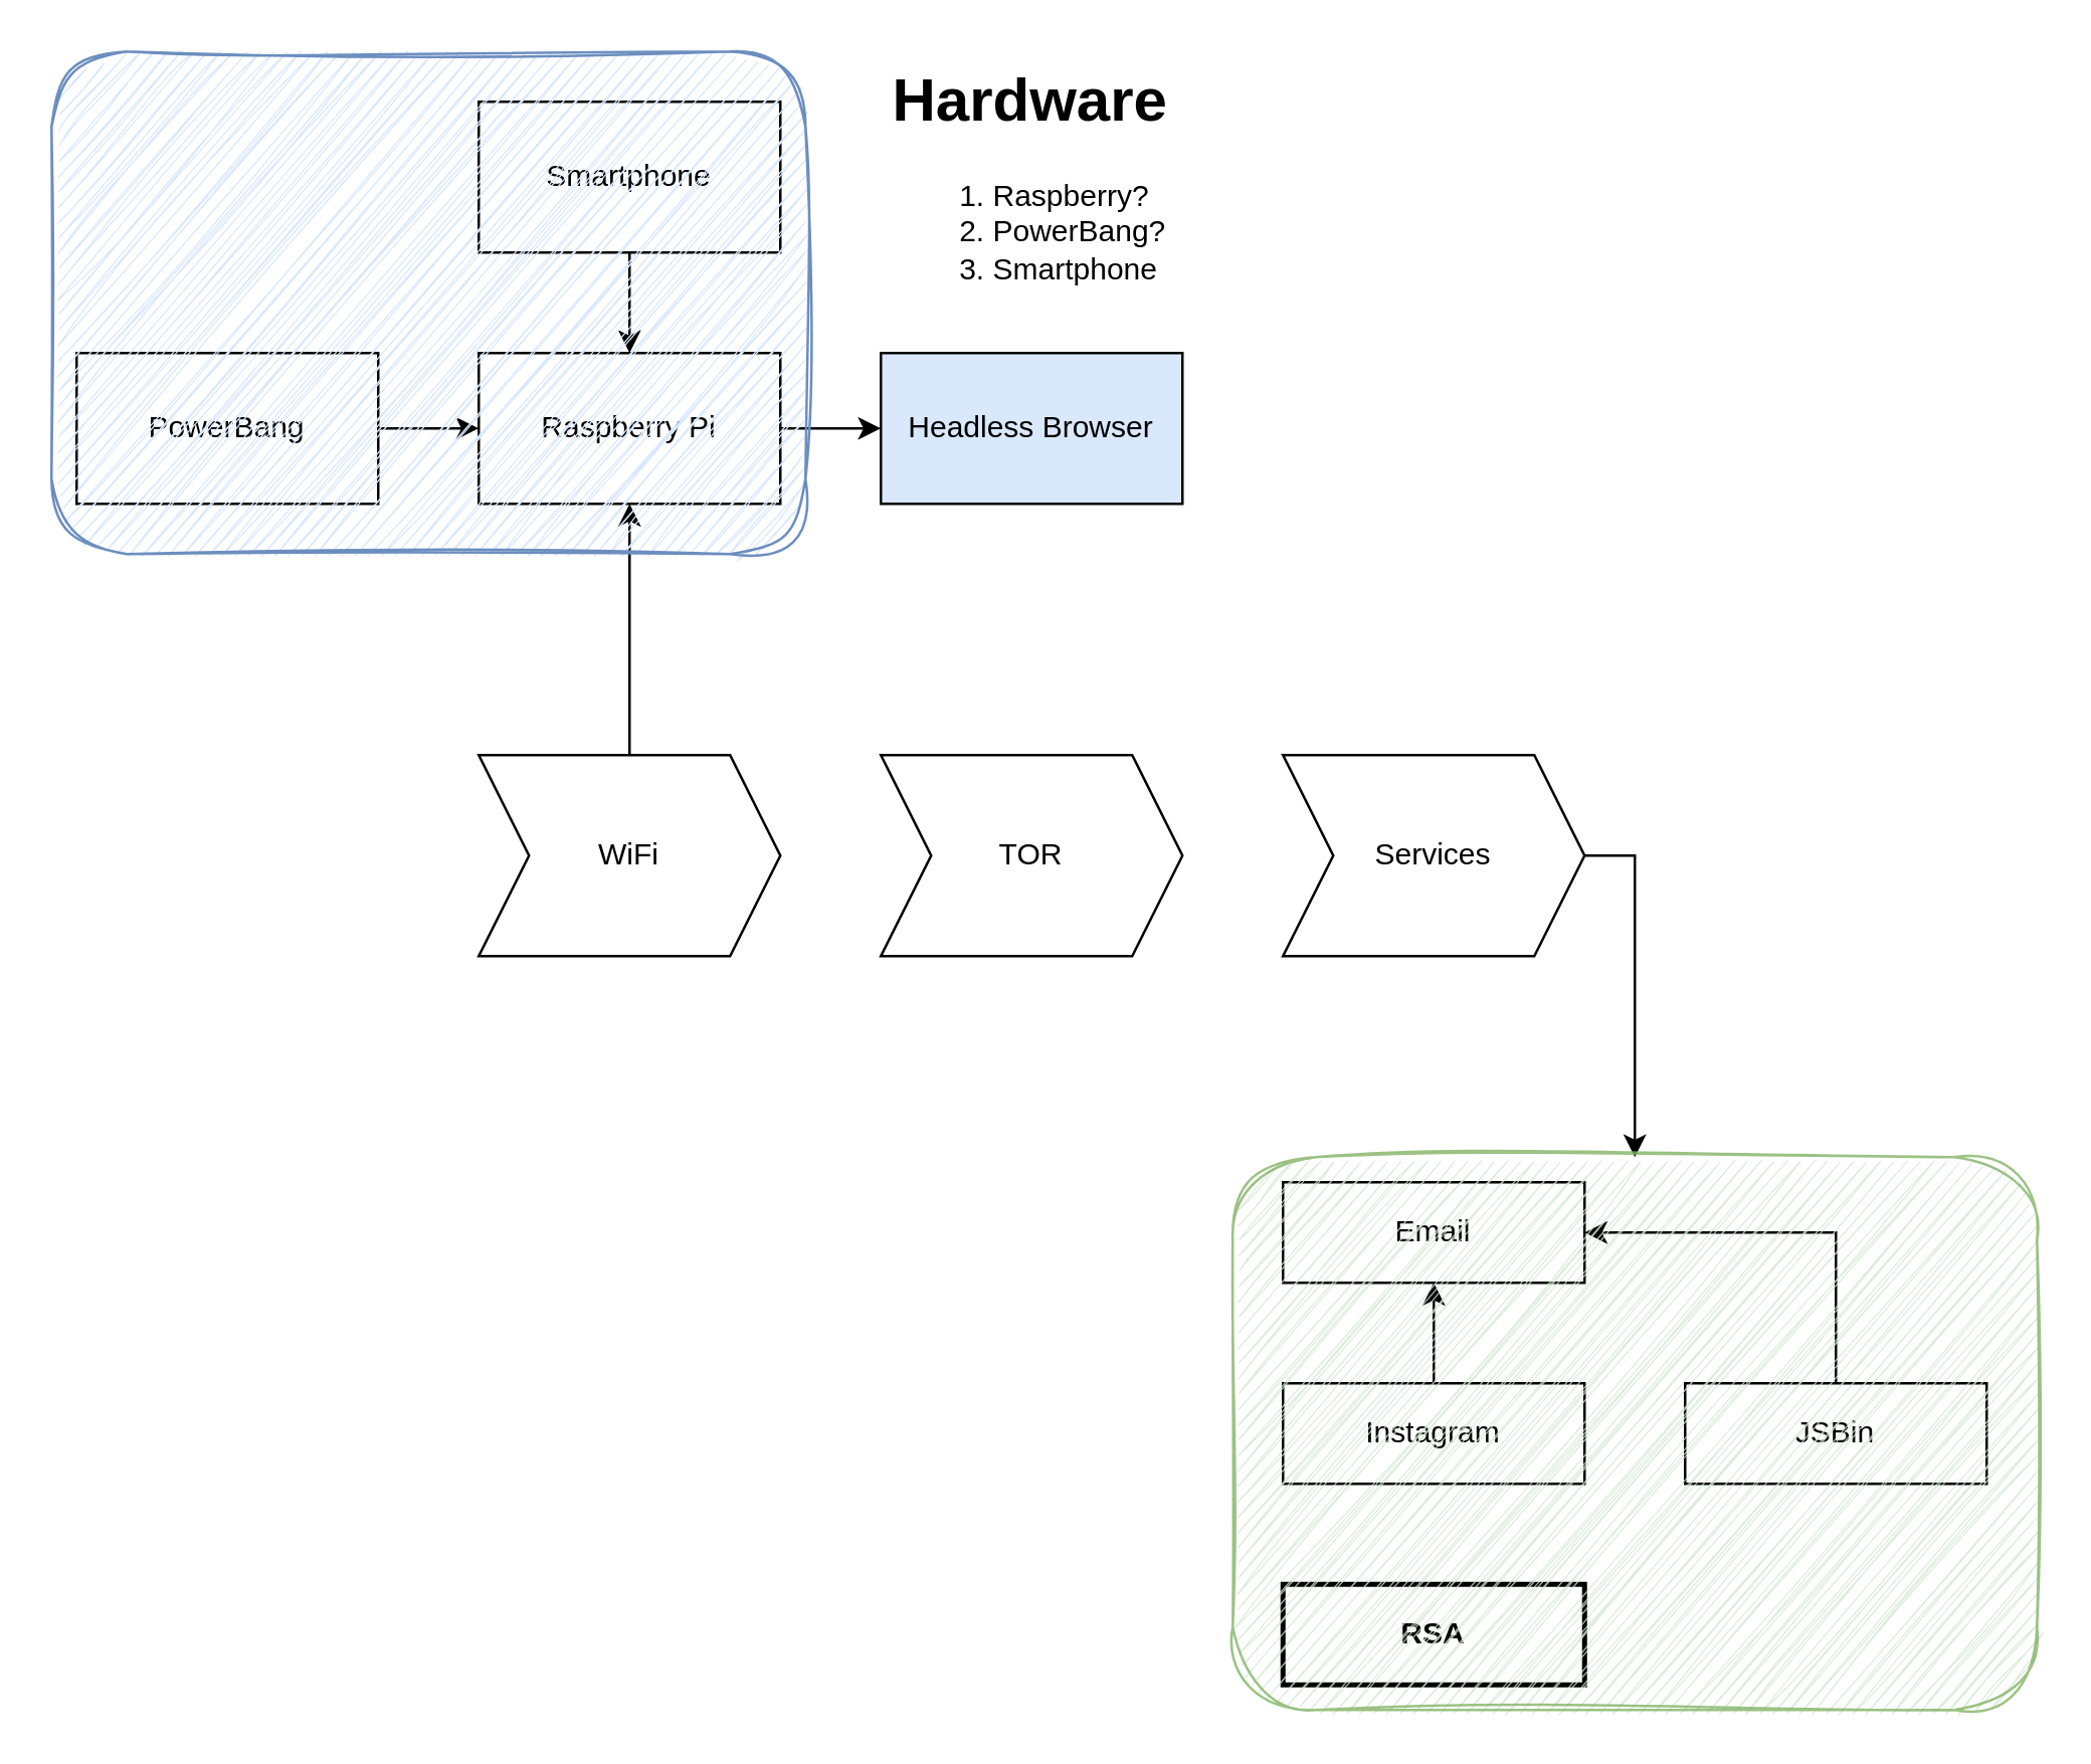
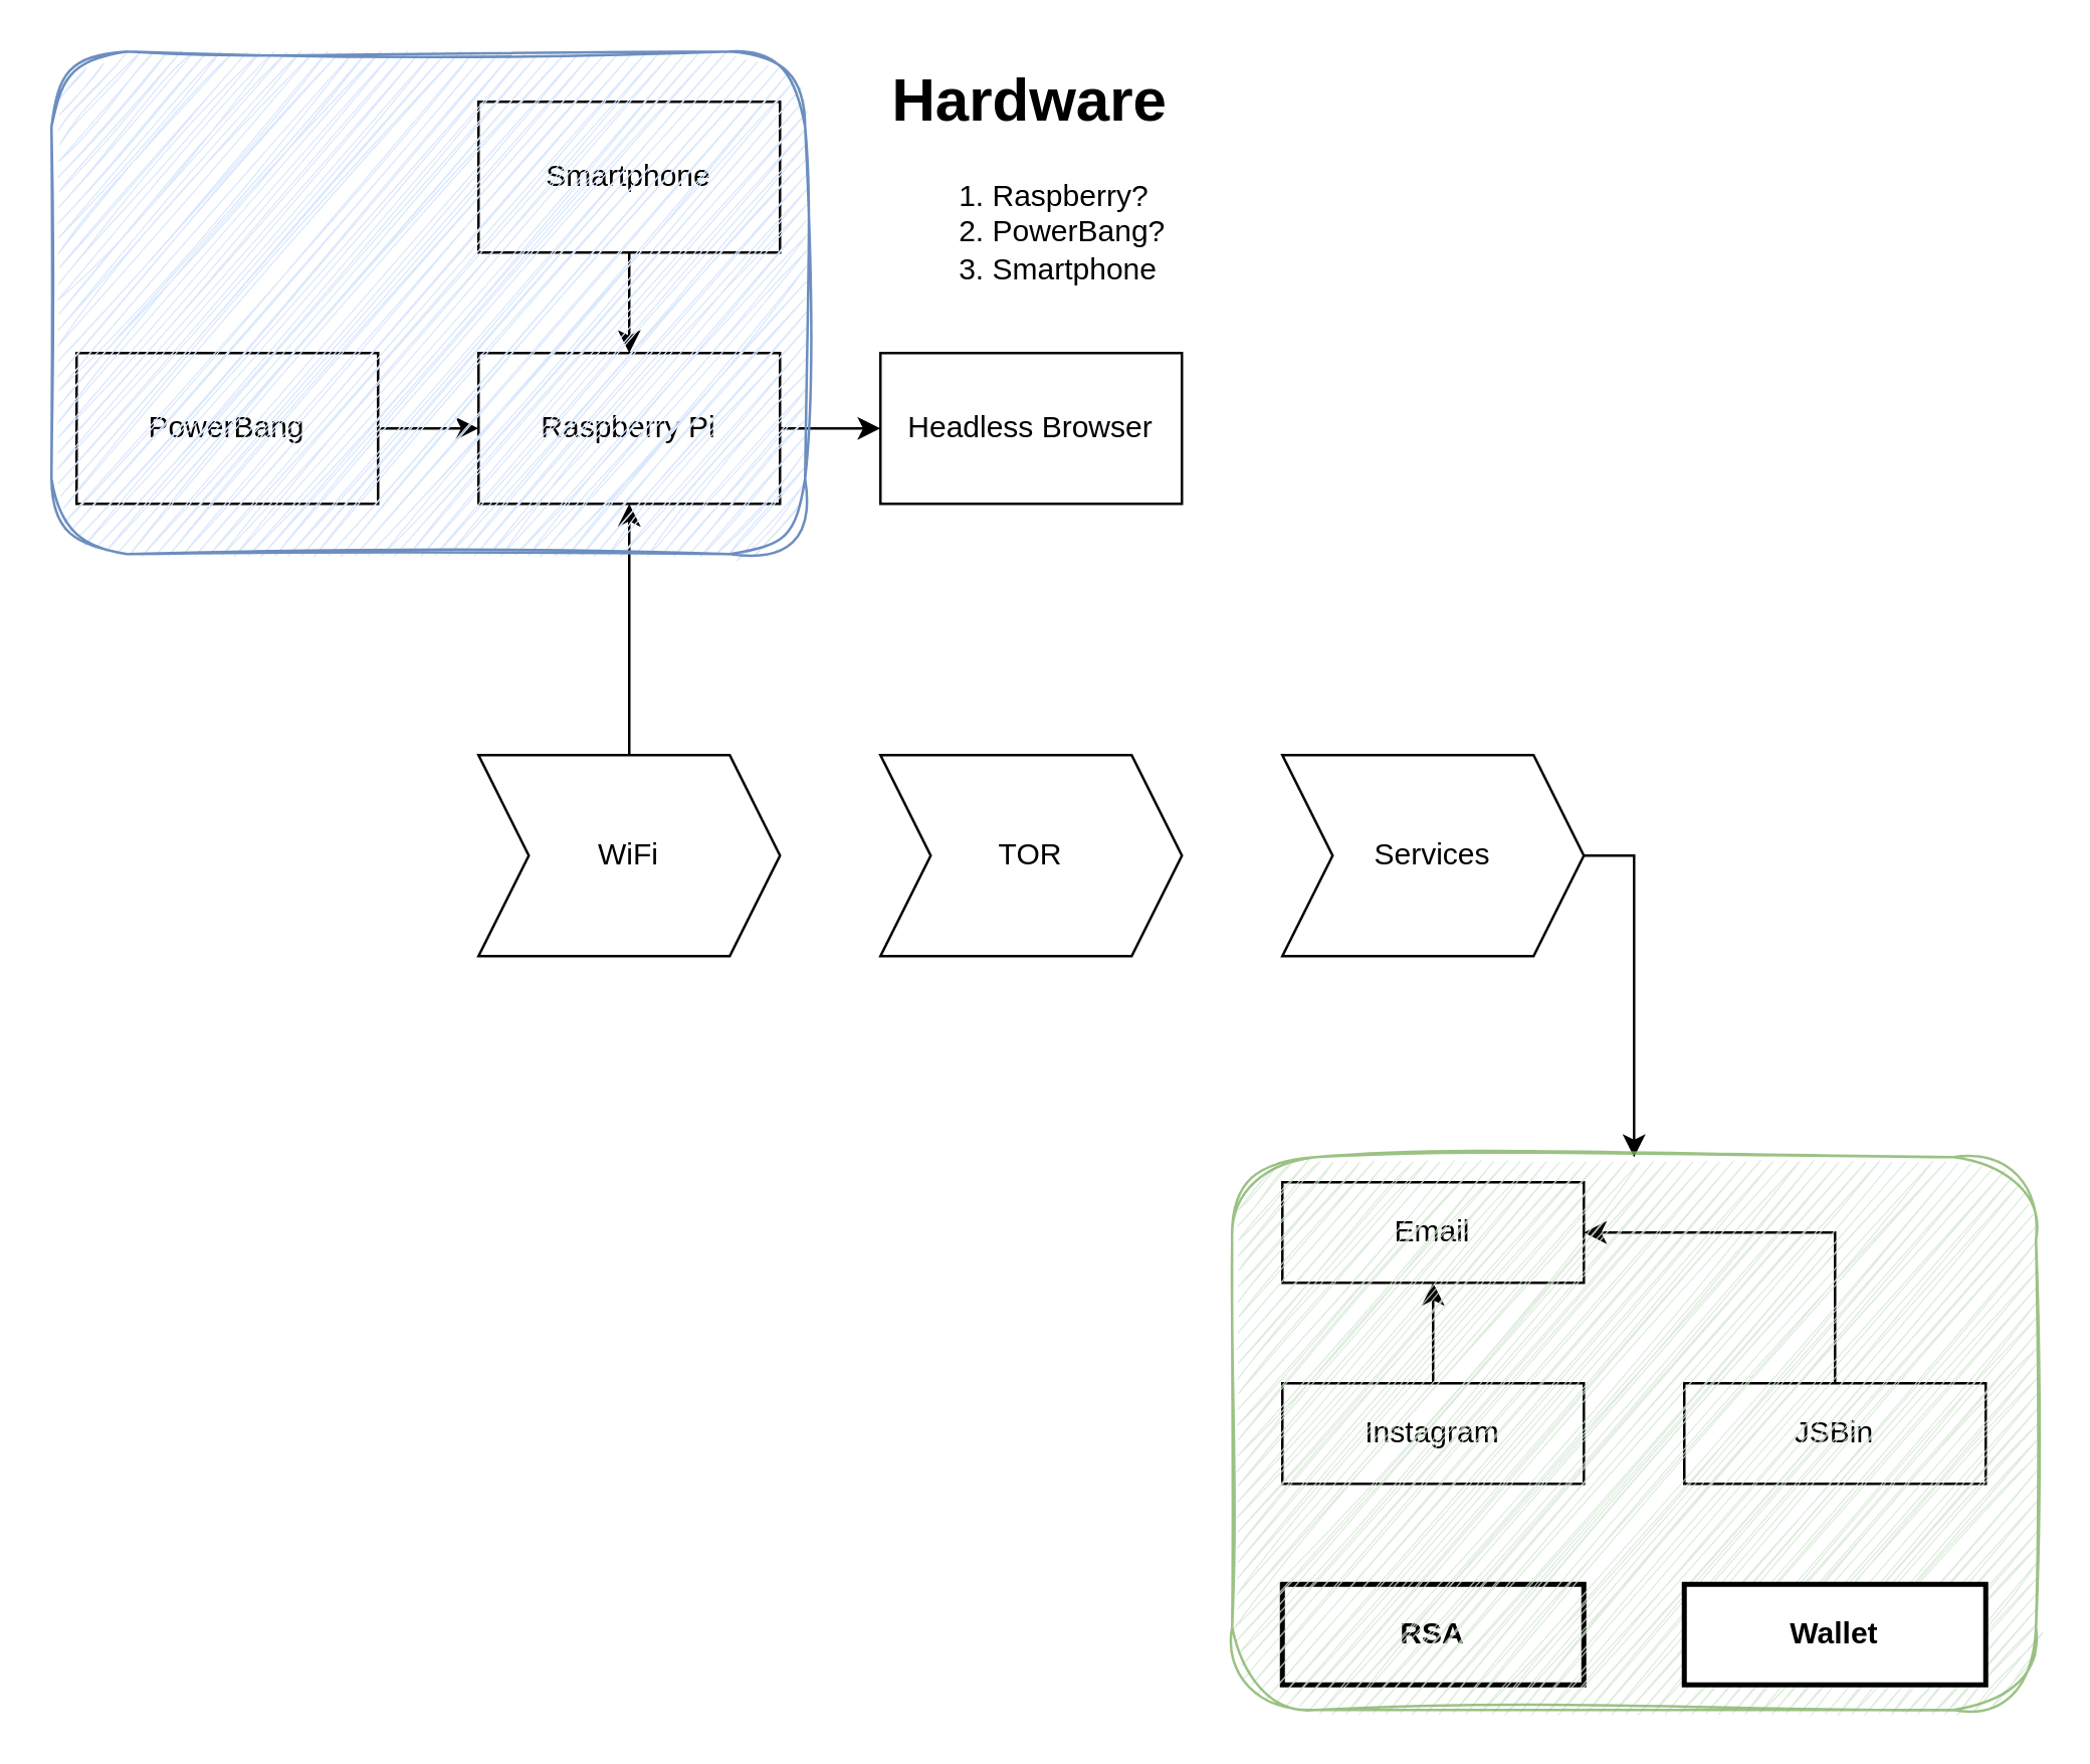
  <mxCell id="0" />
  <mxCell id="1" parent="0" />
  <mxCell id="2" value="" style="edgeStyle=orthogonalEdgeStyle;rounded=0;orthogonalLoop=1;jettySize=auto;html=1;" parent="1" source="3" target="6" edge="1"><mxGeometry relative="1" as="geometry" /></mxCell>
  <mxCell id="3" value="WiFi" style="shape=step;perimeter=stepPerimeter;whiteSpace=wrap;html=1;fixedSize=1;" parent="1" vertex="1"><mxGeometry x="190" y="300" width="120" height="80" as="geometry" /></mxCell>
  <mxCell id="4" value="TOR" style="shape=step;perimeter=stepPerimeter;whiteSpace=wrap;html=1;fixedSize=1;" parent="1" vertex="1"><mxGeometry x="350" y="300" width="120" height="80" as="geometry" /></mxCell>
  <mxCell id="5" value="" style="edgeStyle=orthogonalEdgeStyle;rounded=0;orthogonalLoop=1;jettySize=auto;html=1;" parent="1" source="6" target="18" edge="1"><mxGeometry relative="1" as="geometry" /></mxCell>
  <mxCell id="6" value="Raspberry Pi" style="rounded=0;whiteSpace=wrap;html=1;" parent="1" vertex="1"><mxGeometry x="190" y="140" width="120" height="60" as="geometry" /></mxCell>
  <mxCell id="7" value="Email" style="rounded=0;whiteSpace=wrap;html=1;" parent="1" vertex="1"><mxGeometry x="510" y="470" width="120" height="40" as="geometry" /></mxCell>
  <mxCell id="8" style="edgeStyle=orthogonalEdgeStyle;rounded=0;orthogonalLoop=1;jettySize=auto;html=1;exitX=1;exitY=0.5;exitDx=0;exitDy=0;entryX=0.5;entryY=0;entryDx=0;entryDy=0;" parent="1" source="9" target="20" edge="1"><mxGeometry relative="1" as="geometry" /></mxCell>
  <mxCell id="9" value="Services" style="shape=step;perimeter=stepPerimeter;whiteSpace=wrap;html=1;fixedSize=1;" parent="1" vertex="1"><mxGeometry x="510" y="300" width="120" height="80" as="geometry" /></mxCell>
  <mxCell id="10" value="" style="edgeStyle=orthogonalEdgeStyle;rounded=0;orthogonalLoop=1;jettySize=auto;html=1;" parent="1" source="11" target="7" edge="1"><mxGeometry relative="1" as="geometry" /></mxCell>
  <mxCell id="11" value="Instagram" style="rounded=0;whiteSpace=wrap;html=1;" parent="1" vertex="1"><mxGeometry x="510" y="550" width="120" height="40" as="geometry" /></mxCell>
  <mxCell id="12" style="edgeStyle=orthogonalEdgeStyle;rounded=0;orthogonalLoop=1;jettySize=auto;html=1;exitX=0.5;exitY=0;exitDx=0;exitDy=0;entryX=1;entryY=0.5;entryDx=0;entryDy=0;" parent="1" source="13" target="7" edge="1"><mxGeometry relative="1" as="geometry" /></mxCell>
  <mxCell id="13" value="JSBin" style="rounded=0;whiteSpace=wrap;html=1;" parent="1" vertex="1"><mxGeometry x="670" y="550" width="120" height="40" as="geometry" /></mxCell>
  <mxCell id="14" value="" style="edgeStyle=orthogonalEdgeStyle;rounded=0;orthogonalLoop=1;jettySize=auto;html=1;" parent="1" source="15" target="6" edge="1"><mxGeometry relative="1" as="geometry" /></mxCell>
  <mxCell id="15" value="PowerBang" style="rounded=0;whiteSpace=wrap;html=1;" parent="1" vertex="1"><mxGeometry x="30" y="140" width="120" height="60" as="geometry" /></mxCell>
  <mxCell id="16" value="" style="edgeStyle=orthogonalEdgeStyle;rounded=0;orthogonalLoop=1;jettySize=auto;html=1;" parent="1" source="17" target="6" edge="1"><mxGeometry relative="1" as="geometry" /></mxCell>
  <mxCell id="17" value="Smartphone" style="rounded=0;whiteSpace=wrap;html=1;" parent="1" vertex="1"><mxGeometry x="190" y="40" width="120" height="60" as="geometry" /></mxCell>
- <mxCell id="18" value="Headless Browser" style="rounded=0;whiteSpace=wrap;html=1;fillColor=#dae8fc;" parent="1" vertex="1"><mxGeometry x="350" y="140" width="120" height="60" as="geometry" /></mxCell>
+ <mxCell id="18" value="Headless Browser" style="rounded=0;whiteSpace=wrap;html=1;" parent="1" vertex="1"><mxGeometry x="350" y="140" width="120" height="60" as="geometry" /></mxCell>
  <mxCell id="19" value="RSA" style="rounded=0;whiteSpace=wrap;html=1;strokeWidth=2;perimeterSpacing=1;fontStyle=1" parent="1" vertex="1"><mxGeometry x="510" y="630" width="120" height="40" as="geometry" /></mxCell>
  <mxCell id="20" value="" style="rounded=1;whiteSpace=wrap;html=1;fillColor=#d5e8d4;strokeColor=#82b366;sketch=1;curveFitting=1;jiggle=2;opacity=80;gradientColor=none;" parent="1" vertex="1"><mxGeometry x="490" y="460" width="320" height="220" as="geometry" /></mxCell>
  <mxCell id="21" value="" style="rounded=1;whiteSpace=wrap;html=1;sketch=1;curveFitting=1;jiggle=2;fillColor=#dae8fc;strokeColor=#6c8ebf;glass=0;" parent="1" vertex="1"><mxGeometry x="20" y="20" width="300" height="200" as="geometry" /></mxCell>
  <mxCell id="22" value="&lt;h1&gt;Hardware&lt;/h1&gt;&lt;p&gt;&lt;/p&gt;&lt;ol&gt;&lt;li&gt;Raspberry?&lt;/li&gt;&lt;li&gt;PowerBang?&lt;/li&gt;&lt;li&gt;Smartphone&lt;/li&gt;&lt;/ol&gt;&lt;p&gt;&lt;/p&gt;" style="text;html=1;strokeColor=none;fillColor=none;spacing=5;spacingTop=-20;whiteSpace=wrap;overflow=hidden;rounded=0;" parent="1" vertex="1"><mxGeometry x="350" y="20" width="190" height="120" as="geometry" /></mxCell>
+ <mxCell id="23" value="Wallet" style="rounded=0;whiteSpace=wrap;html=1;strokeWidth=2;perimeterSpacing=1;fontStyle=1" vertex="1" parent="1"><mxGeometry x="670" y="630" width="120" height="40" as="geometry" /></mxCell>
